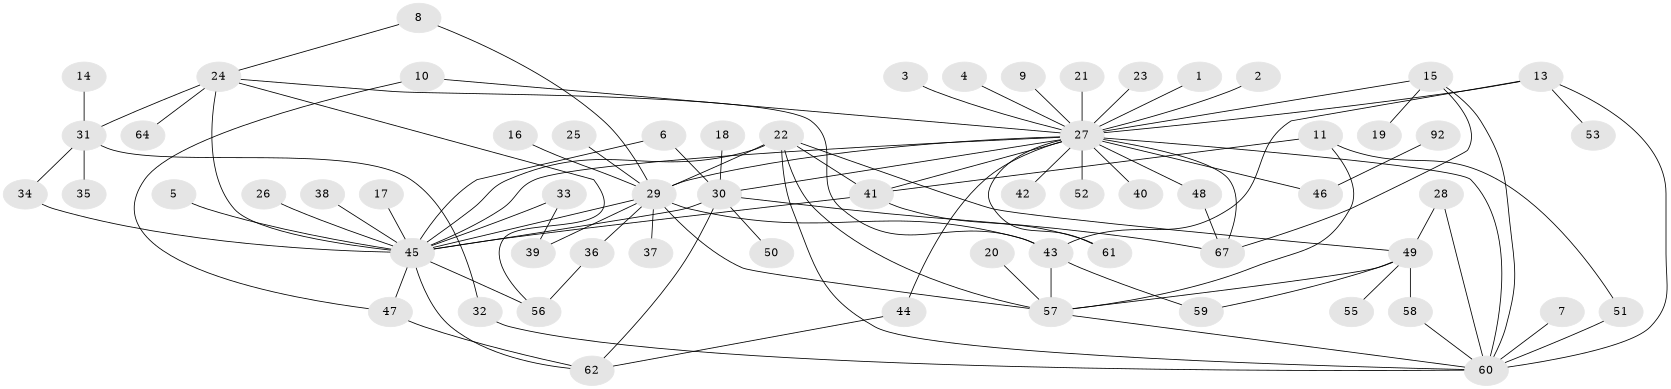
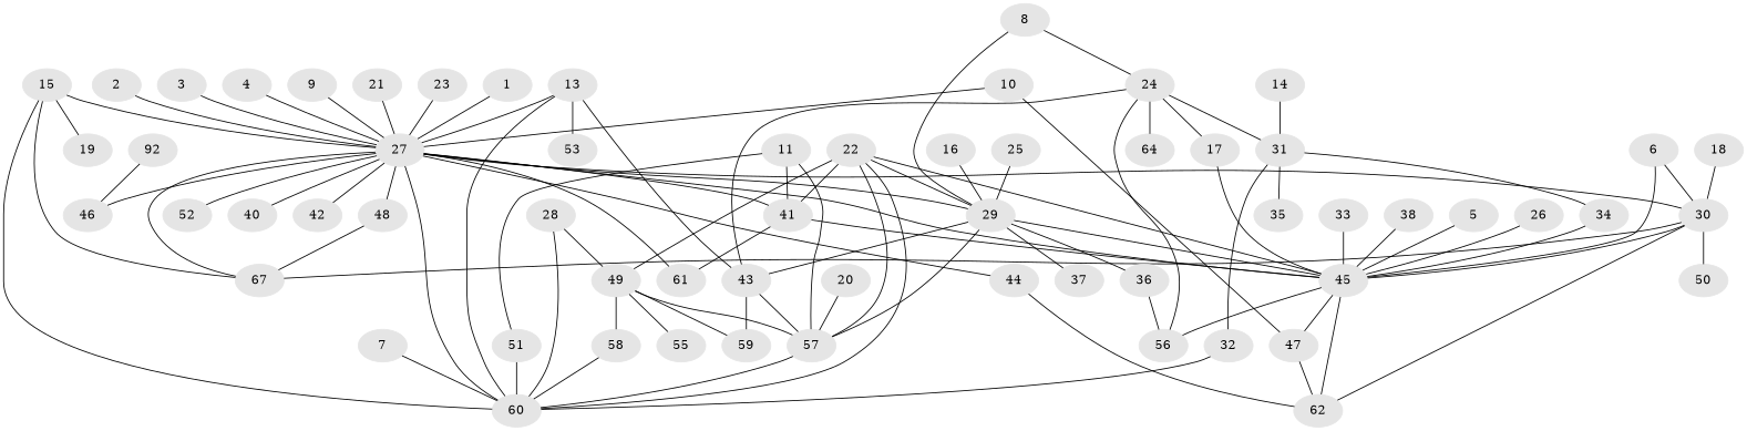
  graph {
    fontname="DejaVu Serif"
    node [color=gray90 fontname="DejaVu Serif" style=filled]
    edge [fontname="DejaVu Serif" weight=1.0]
    1
    27
    45
    30
    60
    29
    41
    46
    n9 [label=67]
    40
    42
    44
    48
    52
    61
    2
    3
    4
    5
    47
    56
    62
    6
    50
    7
    8
    24
    57
    43
    36
    37
-   39
    9
    10
    11
    51
    n37 [label=92]
    13
    53
    59
    14
    31
    32
    34
    35
    15
    19
    16
    17
    18
    64
    20
    21
    22
    49
    55
    58
    23
    25
    26
    28
    33
    38
    1 -- 27
    27 -- 45
    27 -- 30
    27 -- 60
    27 -- 29
    27 -- 41
    27 -- 46
    27 -- n9
    27 -- 40
    27 -- 42
    27 -- 44
    27 -- 48
    27 -- 52
    27 -- 61
    45 -- 47
    45 -- 56
    45 -- 62
    30 -- 45
    30 -- n9
    30 -- 62
    30 -- 50
    29 -- 45
    29 -- 57
    29 -- 43
    29 -- 36
    29 -- 37
-   29 -- 39
    41 -- 45
    41 -- 61
    44 -- 62
    48 -- n9
    2 -- 27
    3 -- 27
    4 -- 27
    5 -- 45
    47 -- 62
    6 -- 45
    6 -- 30
    7 -- 60
    8 -- 29
    8 -- 24
-   24 -- 45
+   24 -- 17
    24 -- 56
    24 -- 43
    24 -- 31 [weight=2.0]
    24 -- 64
    57 -- 60
    43 -- 57
    43 -- 59
    36 -- 56
    9 -- 27
    10 -- 27
    10 -- 47
    11 -- 41
    11 -- 57
    11 -- 51
    51 -- 60
    n37 -- 46
    13 -- 27 [weight=2.0]
    13 -- 60 [weight=2.0]
    13 -- 43
    13 -- 53
    14 -- 31
    31 -- 32
    31 -- 34
    31 -- 35
    32 -- 60
    34 -- 45
    15 -- 27
    15 -- 60
    15 -- n9
    15 -- 19
    16 -- 29
    17 -- 45
    18 -- 30
    20 -- 57
    21 -- 27
    22 -- 45
    22 -- 60
    22 -- 29
    22 -- 41
    22 -- 57
    22 -- 49
    49 -- 57
    49 -- 59
    49 -- 55
    49 -- 58
    58 -- 60
    23 -- 27
    25 -- 29
    26 -- 45
    28 -- 60
    28 -- 49
    33 -- 45
-   33 -- 39
    38 -- 45
  }
